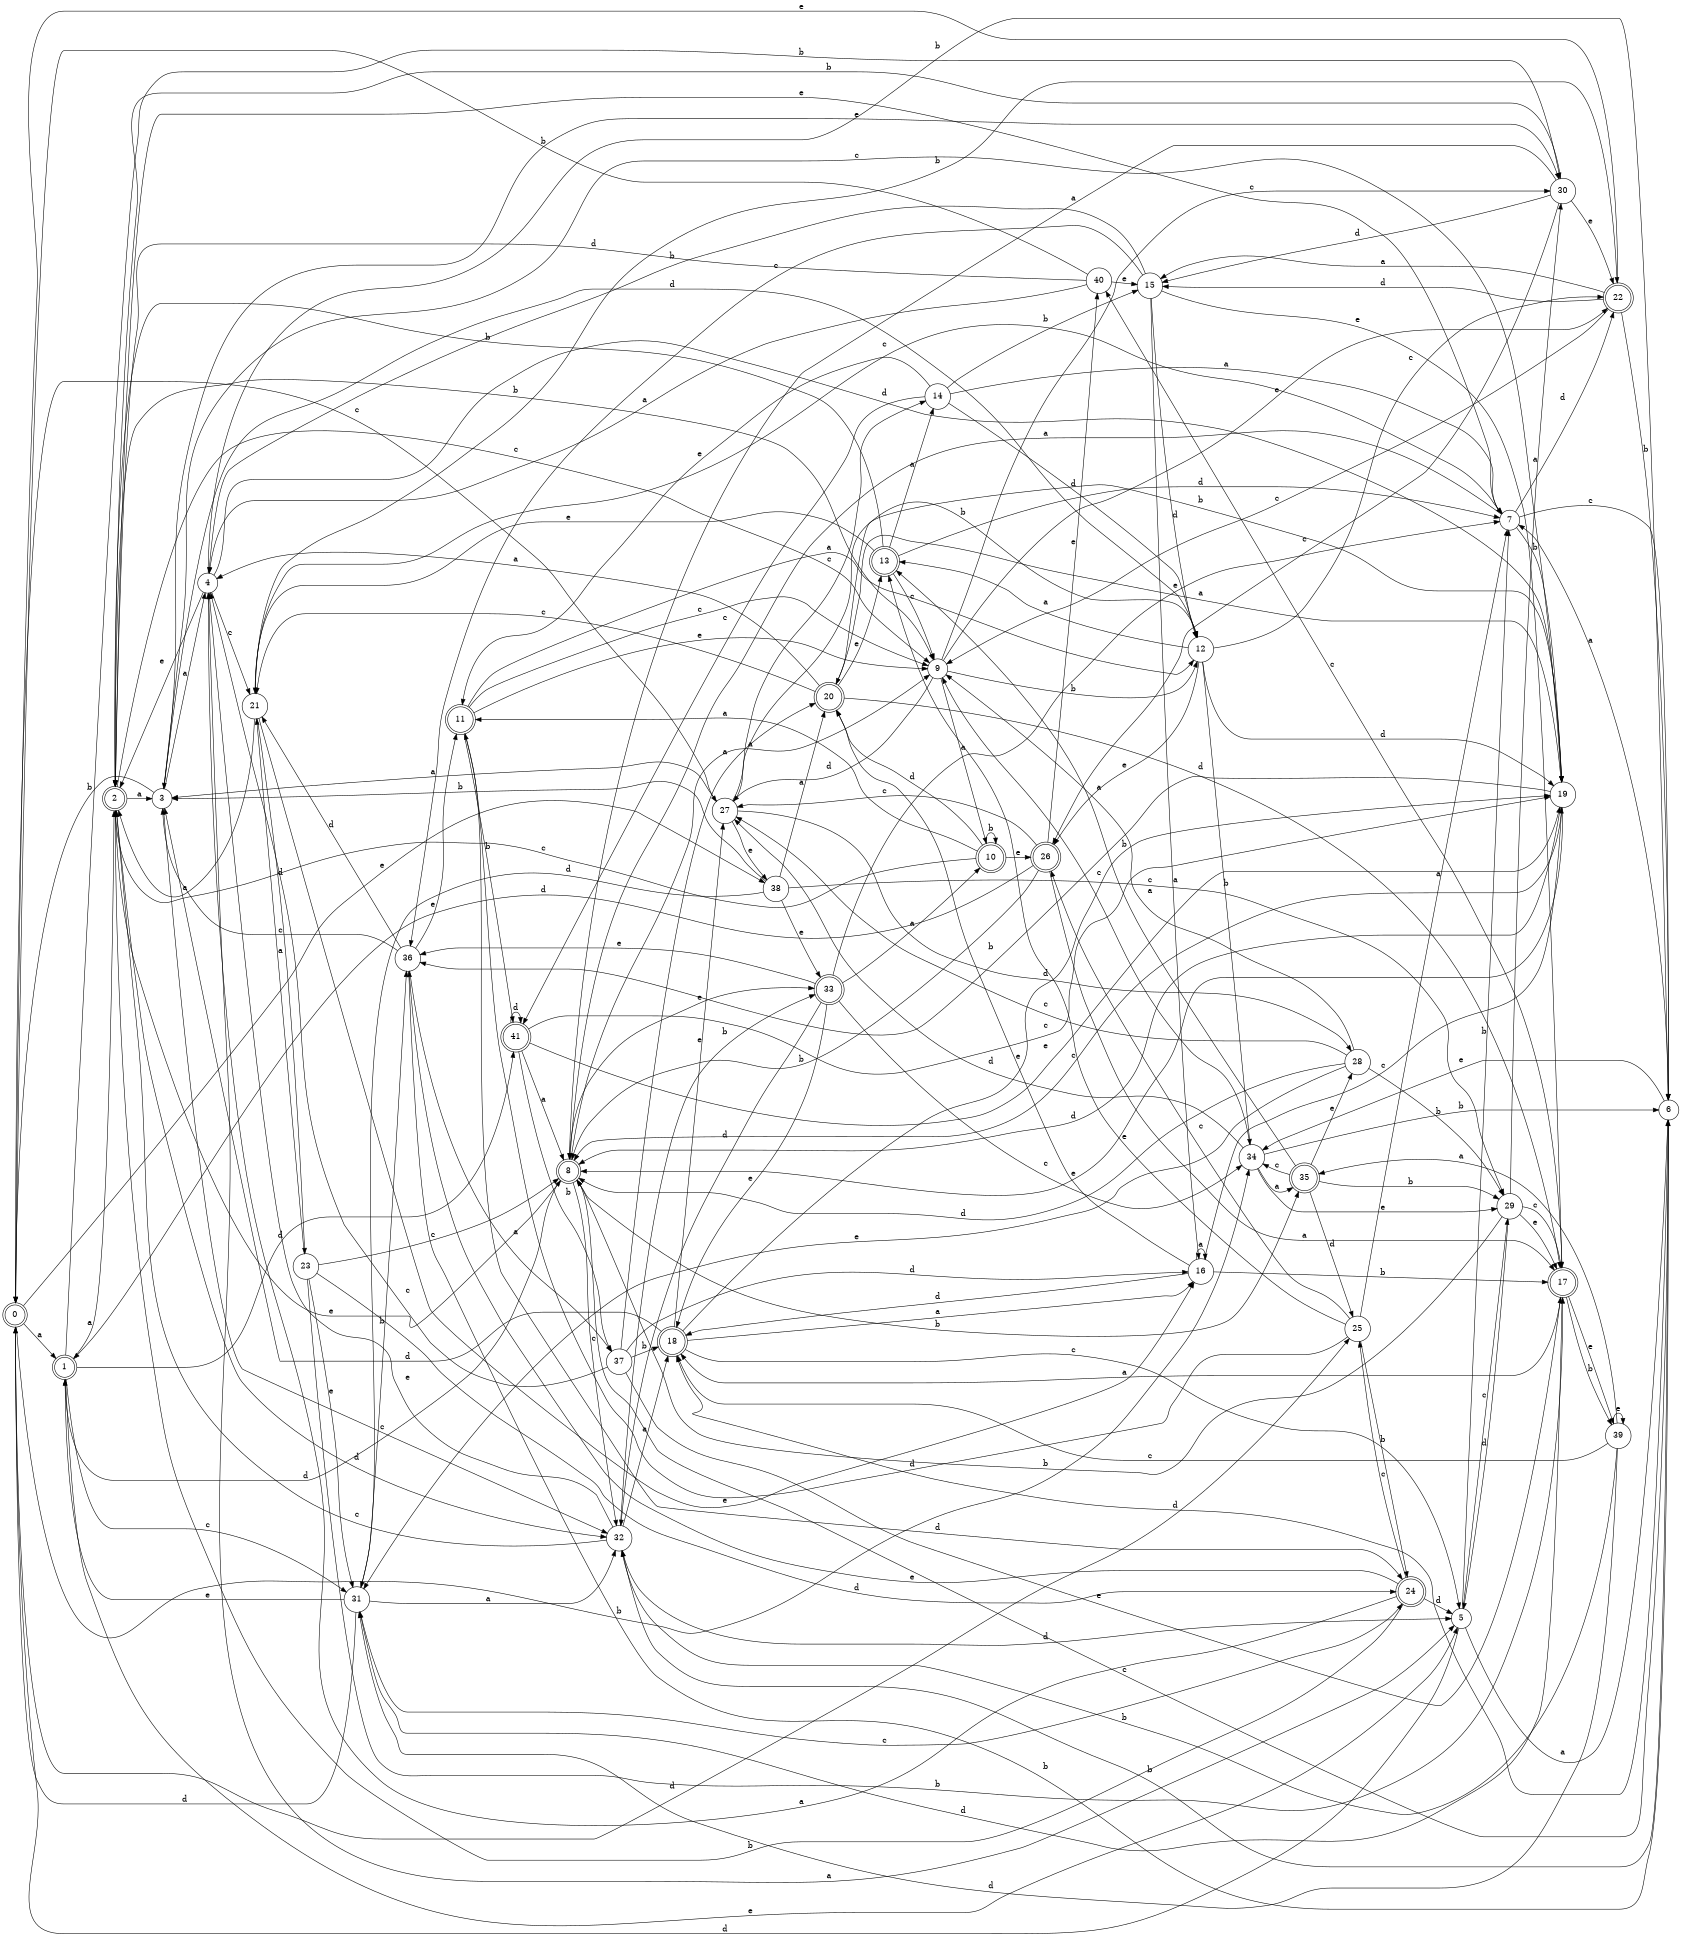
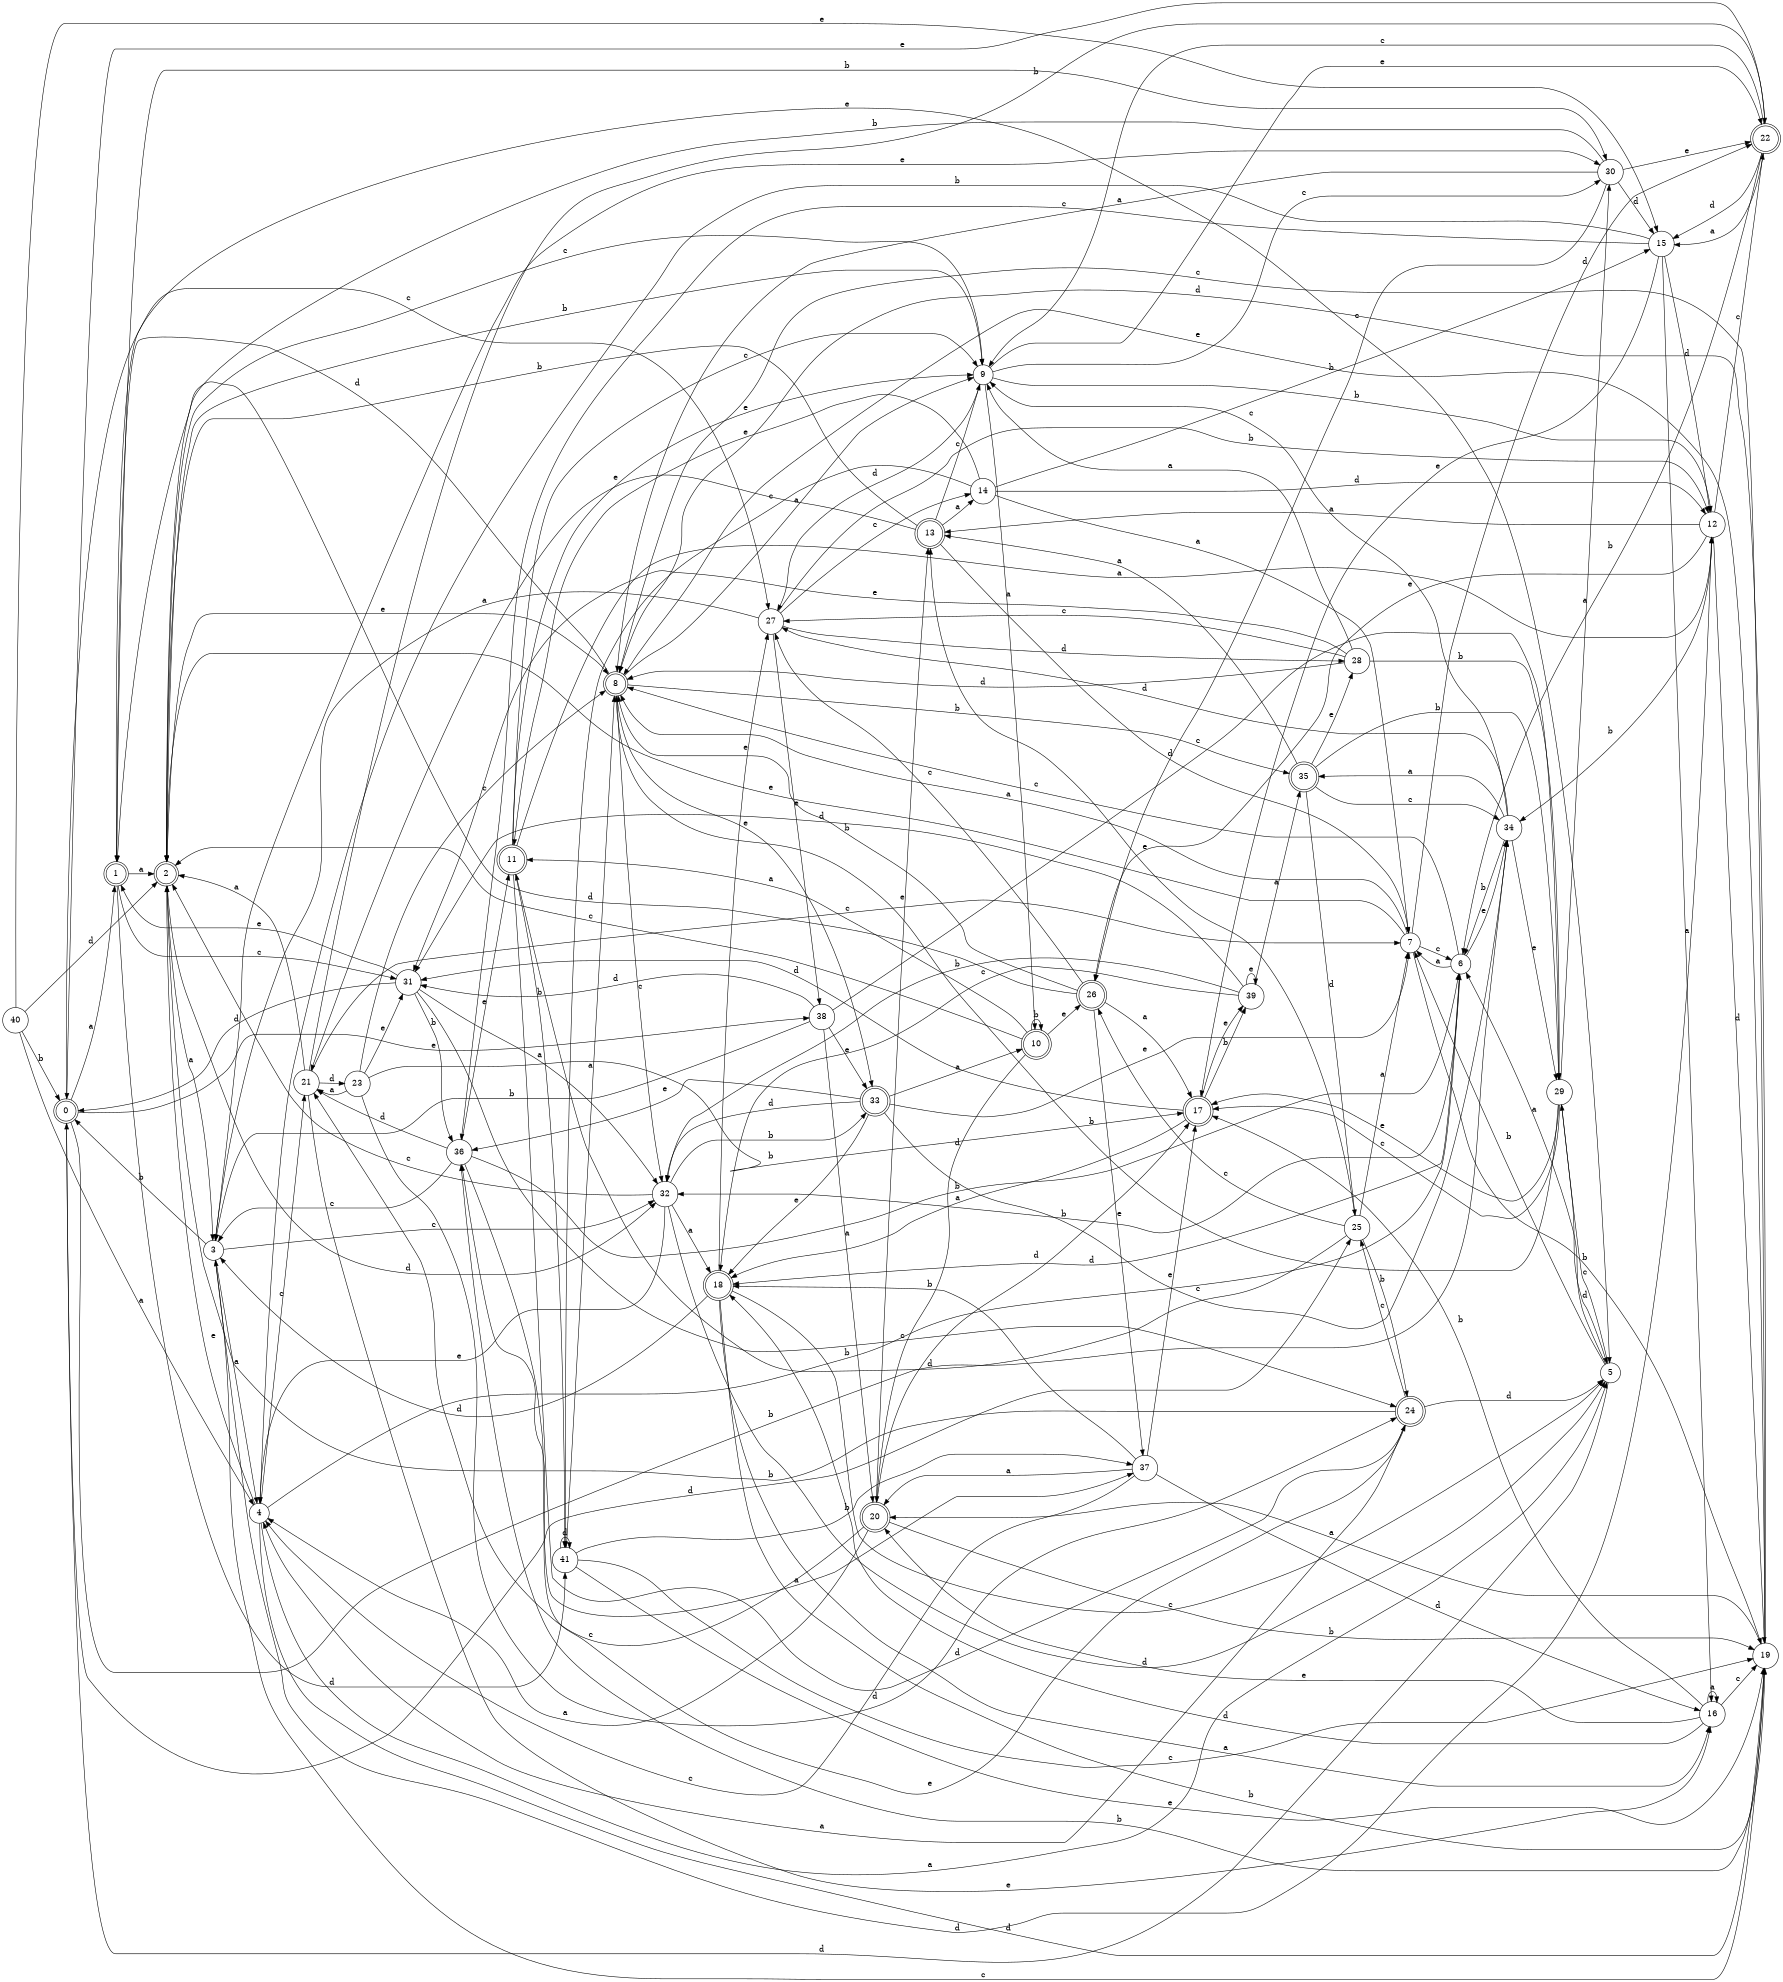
  digraph {
    rankdir=LR
    node [color=black fillcolor=white shape=circle style=filled]
    n1 [label=0 shape=doublecircle style="rounded,filled"]
    n2 [label=1 shape=doublecircle]
    n3 [label=25]
    n4 [label=27]
    n5 [label=34]
    n6 [label=38]
    n7 [label=2 shape=doublecircle style="rounded,filled"]
    n8 [label=5]
    n9 [label=30]
    n10 [label=31]
-   n11 [label=41 shape=doublecircle style="rounded,filled"]
+   n11 [label=41 style="rounded,filled"]
    n12 [label=7]
    n13 [label=11 shape=doublecircle style="rounded,filled"]
    n14 [label=26 shape=doublecircle style="rounded,filled"]
    n15 [label=13 shape=doublecircle style="rounded,filled"]
    n16 [label=24 shape=doublecircle style="rounded,filled"]
    n17 [label=3]
    n18 [label=12]
    n19 [label=14]
    n20 [label=28]
    n21 [label=9]
    n22 [label=6]
    n23 [label=29]
    n24 [label=35 shape=doublecircle style="rounded,filled"]
    n25 [label=33 shape=doublecircle style="rounded,filled"]
    n26 [label=20 shape=doublecircle style="rounded,filled"]
    n27 [label=8 shape=doublecircle style="rounded,filled"]
    n28 [label=32]
    n29 [label=22 shape=doublecircle style="rounded,filled"]
    n30 [label=15]
    n31 [label=36]
    n32 [label=19]
    n33 [label=37]
    n34 [label=4]
    n35 [label=10 shape=doublecircle style="rounded,filled"]
    n36 [label=18 shape=doublecircle style="rounded,filled"]
    n37 [label=21]
    n38 [label=16]
    n39 [label=23]
    n40 [label=17 shape=doublecircle style="rounded,filled"]
    n41 [label=39]
    n42 [label=40]
    n1 -> n2 [label=a]
    n1 -> n3 [label=d]
    n1 -> n4 [label=c]
    n1 -> n5 [label=b]
    n1 -> n6 [label=e]
    n2 -> n7 [label=a]
    n2 -> n8 [label=e]
    n2 -> n9 [label=b]
    n2 -> n10 [label=c]
    n2 -> n11 [label=d]
    n3 -> n12 [label=a]
    n3 -> n13 [label=d]
    n3 -> n14 [label=c]
    n3 -> n15 [label=e]
    n3 -> n16 [label=b]
    n4 -> n6 [label=e]
    n4 -> n17 [label=a]
    n4 -> n18 [label=b]
    n4 -> n19 [label=c]
    n4 -> n20 [label=d]
    n5 -> n4 [label=d]
    n5 -> n21 [label=c]
    n5 -> n22 [label=b]
    n5 -> n23 [label=e]
    n5 -> n24 [label=a]
    n6 -> n10 [label=d]
    n6 -> n17 [label=b]
    n6 -> n23 [label=c]
    n6 -> n25 [label=e]
    n6 -> n26 [label=a]
    n7 -> n17 [label=a]
    n7 -> n21 [label=b]
    n7 -> n21 [label=c]
    n7 -> n27 [label=e]
    n7 -> n28 [label=d]
    n8 -> n1 [label=d]
    n8 -> n12 [label=b]
    n8 -> n22 [label=a]
    n8 -> n23 [label=c]
    n9 -> n7 [label=b]
    n9 -> n14 [label=c]
    n9 -> n27 [label=a]
    n9 -> n29 [label=e]
    n9 -> n30 [label=d]
    n10 -> n1 [label=d]
    n10 -> n2 [label=e]
    n10 -> n16 [label=c]
    n10 -> n28 [label=a]
    n10 -> n31 [label=b]
    n11 -> n11 [label=d]
    n11 -> n27 [label=a]
    n11 -> n32 [label=c]
    n11 -> n32 [label=e]
    n11 -> n33 [label=b]
    n12 -> n7 [label=e]
    n12 -> n22 [label=c]
    n12 -> n27 [label=a]
    n12 -> n29 [label=d]
    n12 -> n32 [label=b]
    n13 -> n11 [label=b]
    n13 -> n16 [label=d]
    n13 -> n18 [label=a]
    n13 -> n21 [label=c]
    n13 -> n21 [label=e]
    n14 -> n2 [label=d]
    n14 -> n4 [label=c]
    n14 -> n27 [label=b]
-   n14 -> n42 [label=e]
+   n14 -> n33 [label=e]
    n14 -> n40 [label=a]
    n15 -> n7 [label=b]
    n15 -> n12 [label=d]
    n15 -> n19 [label=a]
    n15 -> n21 [label=c]
    n15 -> n37 [label=e]
    n16 -> n3 [label=c]
    n16 -> n7 [label=b]
    n16 -> n8 [label=d]
    n16 -> n31 [label=e]
    n16 -> n34 [label=a]
    n17 -> n1 [label=b]
    n17 -> n9 [label=e]
    n17 -> n18 [label=d]
    n17 -> n28 [label=c]
    n17 -> n34 [label=a]
    n18 -> n5 [label=b]
    n18 -> n14 [label=e]
    n18 -> n15 [label=a]
    n18 -> n29 [label=c]
    n18 -> n32 [label=d]
    n19 -> n11 [label=c]
    n19 -> n12 [label=a]
    n19 -> n13 [label=e]
    n19 -> n18 [label=d]
    n19 -> n30 [label=b]
    n20 -> n4 [label=c]
    n20 -> n10 [label=e]
    n20 -> n21 [label=a]
    n20 -> n23 [label=b]
    n20 -> n27 [label=d]
    n21 -> n4 [label=d]
    n21 -> n9 [label=c]
    n21 -> n18 [label=b]
    n21 -> n29 [label=e]
    n21 -> n35 [label=a]
    n22 -> n5 [label=e]
    n22 -> n12 [label=a]
    n22 -> n27 [label=c]
    n22 -> n28 [label=b]
    n22 -> n36 [label=d]
    n23 -> n8 [label=d]
    n23 -> n9 [label=a]
    n23 -> n27 [label=b]
    n23 -> n40 [label=c]
    n23 -> n40 [label=e]
    n24 -> n3 [label=d]
    n24 -> n5 [label=c]
    n24 -> n15 [label=a]
    n24 -> n20 [label=e]
    n24 -> n23 [label=b]
    n25 -> n5 [label=c]
    n25 -> n12 [label=e]
    n25 -> n28 [label=d]
    n25 -> n31 [label=e]
    n25 -> n35 [label=a]
    n25 -> n36 [label=e]
    n26 -> n15 [label=e]
    n26 -> n32 [label=b]
    n26 -> n34 [label=a]
    n26 -> n37 [label=c]
    n26 -> n40 [label=d]
    n27 -> n2 [label=d]
    n27 -> n21 [label=a]
    n27 -> n24 [label=b]
    n27 -> n25 [label=e]
    n27 -> n28 [label=c]
    n28 -> n7 [label=c]
    n28 -> n8 [label=d]
    n28 -> n25 [label=b]
    n28 -> n34 [label=e]
    n28 -> n36 [label=a]
    n29 -> n1 [label=e]
    n29 -> n21 [label=c]
    n29 -> n22 [label=b]
    n29 -> n30 [label=a]
    n29 -> n30 [label=d]
    n30 -> n18 [label=d]
    n30 -> n31 [label=c]
    n30 -> n34 [label=b]
    n30 -> n38 [label=a]
    n30 -> n40 [label=e]
    n31 -> n13 [label=e]
    n31 -> n17 [label=c]
    n31 -> n22 [label=b]
    n31 -> n33 [label=a]
    n31 -> n37 [label=d]
    n32 -> n17 [label=c]
    n32 -> n26 [label=a]
    n32 -> n27 [label=c]
    n32 -> n27 [label=d]
    n32 -> n27 [label=e]
    n32 -> n31 [label=b]
    n33 -> n26 [label=a]
    n33 -> n34 [label=c]
    n33 -> n36 [label=b]
    n33 -> n38 [label=d]
    n33 -> n40 [label=e]
    n34 -> n7 [label=e]
    n34 -> n8 [label=a]
    n34 -> n22 [label=b]
    n34 -> n32 [label=d]
    n34 -> n37 [label=c]
    n35 -> n7 [label=c]
    n35 -> n13 [label=a]
    n35 -> n14 [label=e]
    n35 -> n26 [label=d]
    n35 -> n35 [label=b]
    n36 -> n4 [label=e]
    n36 -> n8 [label=c]
    n36 -> n17 [label=d]
    n36 -> n32 [label=b]
    n36 -> n38 [label=a]
    n37 -> n7 [label=a]
    n37 -> n12 [label=c]
    n37 -> n29 [label=b]
    n37 -> n38 [label=e]
    n37 -> n39 [label=d]
    n38 -> n26 [label=e]
    n38 -> n32 [label=c]
    n38 -> n36 [label=d]
    n38 -> n38 [label=a]
    n38 -> n40 [label=b]
    n39 -> n10 [label=e]
    n39 -> n16 [label=d]
    n39 -> n27 [label=c]
    n39 -> n37 [label=a]
    n39 -> n40 [label=b]
    n40 -> n10 [label=d]
    n40 -> n36 [label=a]
    n40 -> n41 [label=b]
    n40 -> n41 [label=e]
-   n40 -> n42 [label=c]
    n41 -> n10 [label=d]
    n41 -> n24 [label=a]
    n41 -> n28 [label=b]
    n41 -> n36 [label=c]
    n41 -> n41 [label=e]
    n42 -> n1 [label=b]
    n42 -> n7 [label=d]
    n42 -> n30 [label=e]
    n42 -> n34 [label=a]
  }
